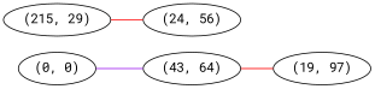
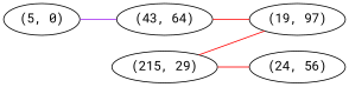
  graph {
    fontname="Roboto Mono"
    rankdir=LR
    node [fontname="Roboto Mono"]
    edge [color=red fontname="Roboto Mono" weight=1]
    n1 [label="(43, 64)"]
-   "(0, 0)"
+   "(0, 0)" [label="(5, 0)"]
    "(19, 97)"
    n4 [label="(24, 56)"]
    "(215, 29)"
    n1 -- "(19, 97)"
    "(0, 0)" -- n1 [color=purple weight=4]
+   "(215, 29)" -- "(19, 97)"
    "(215, 29)" -- n4
  }
